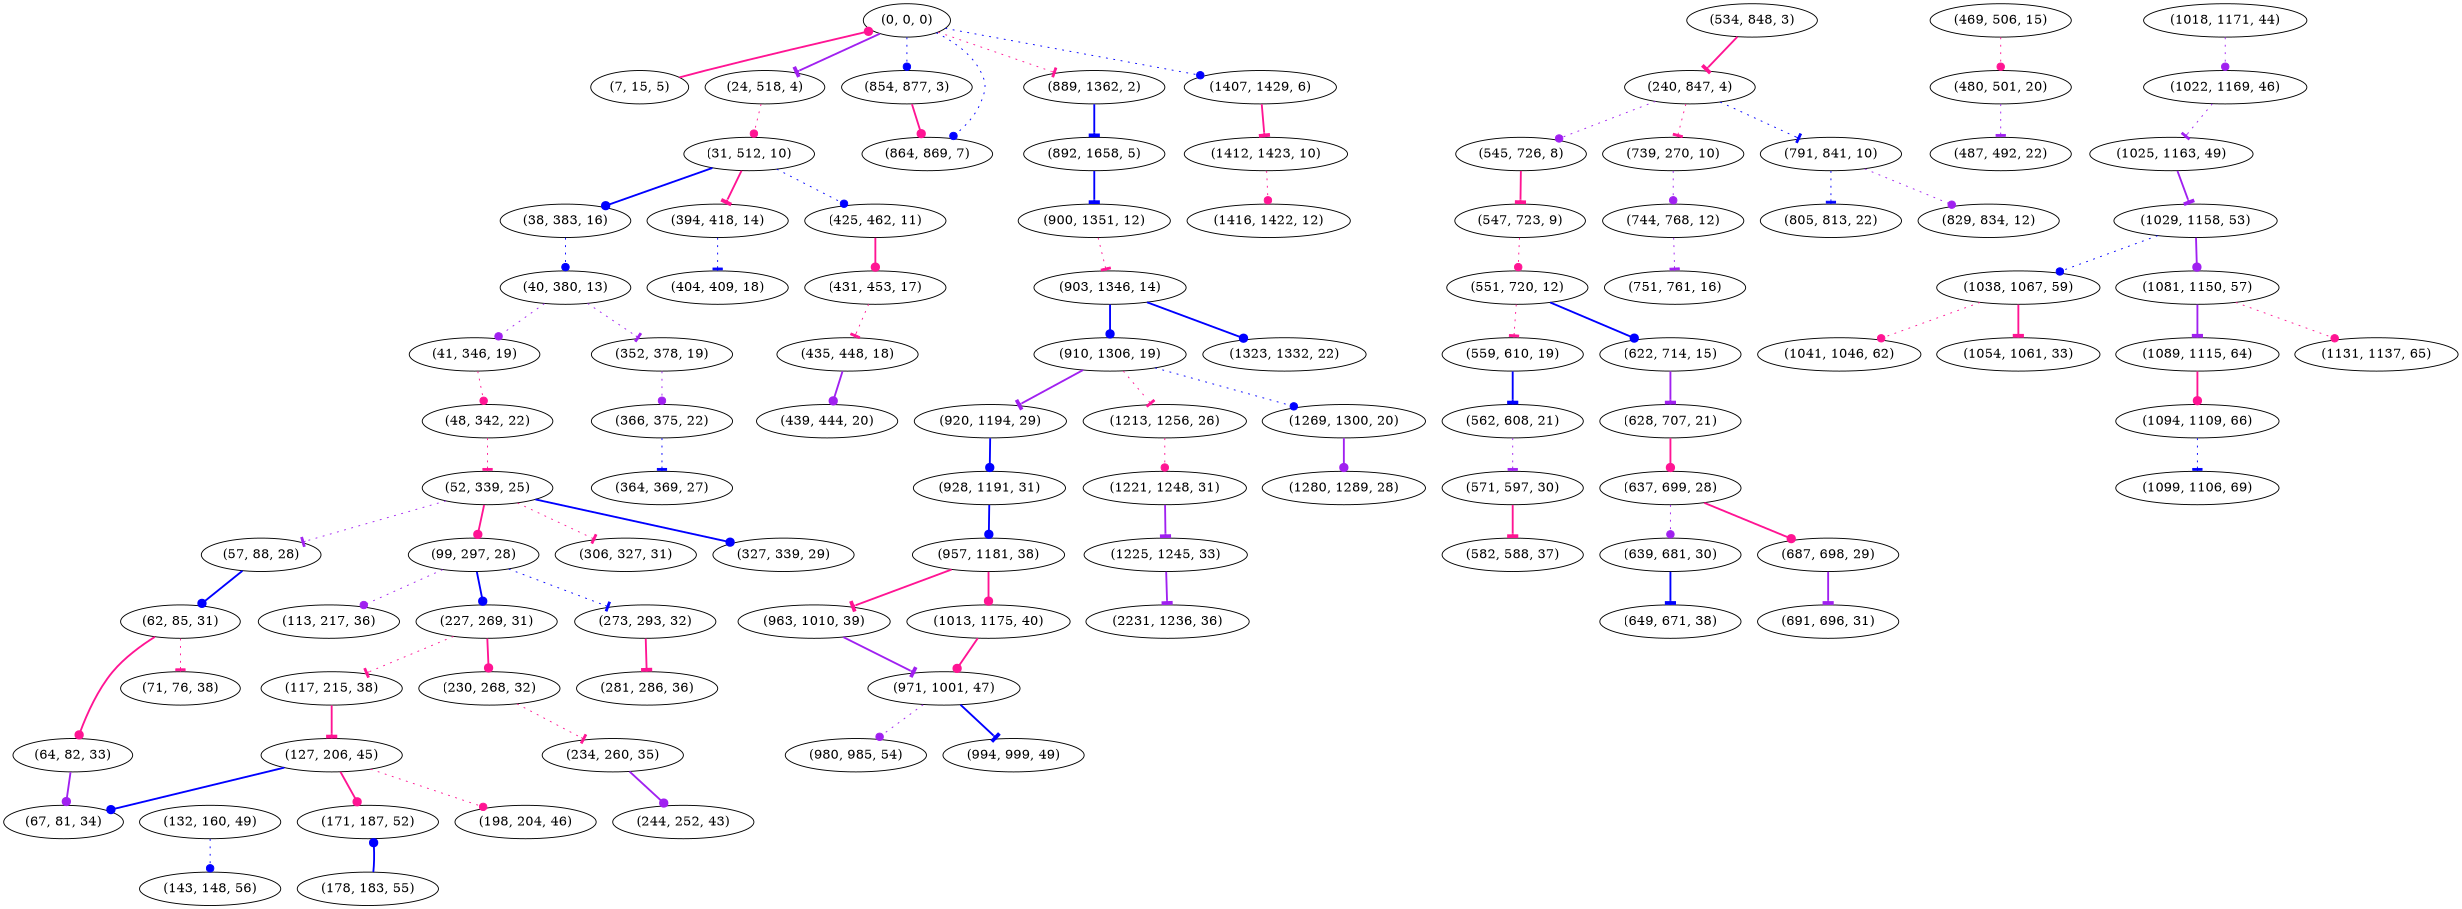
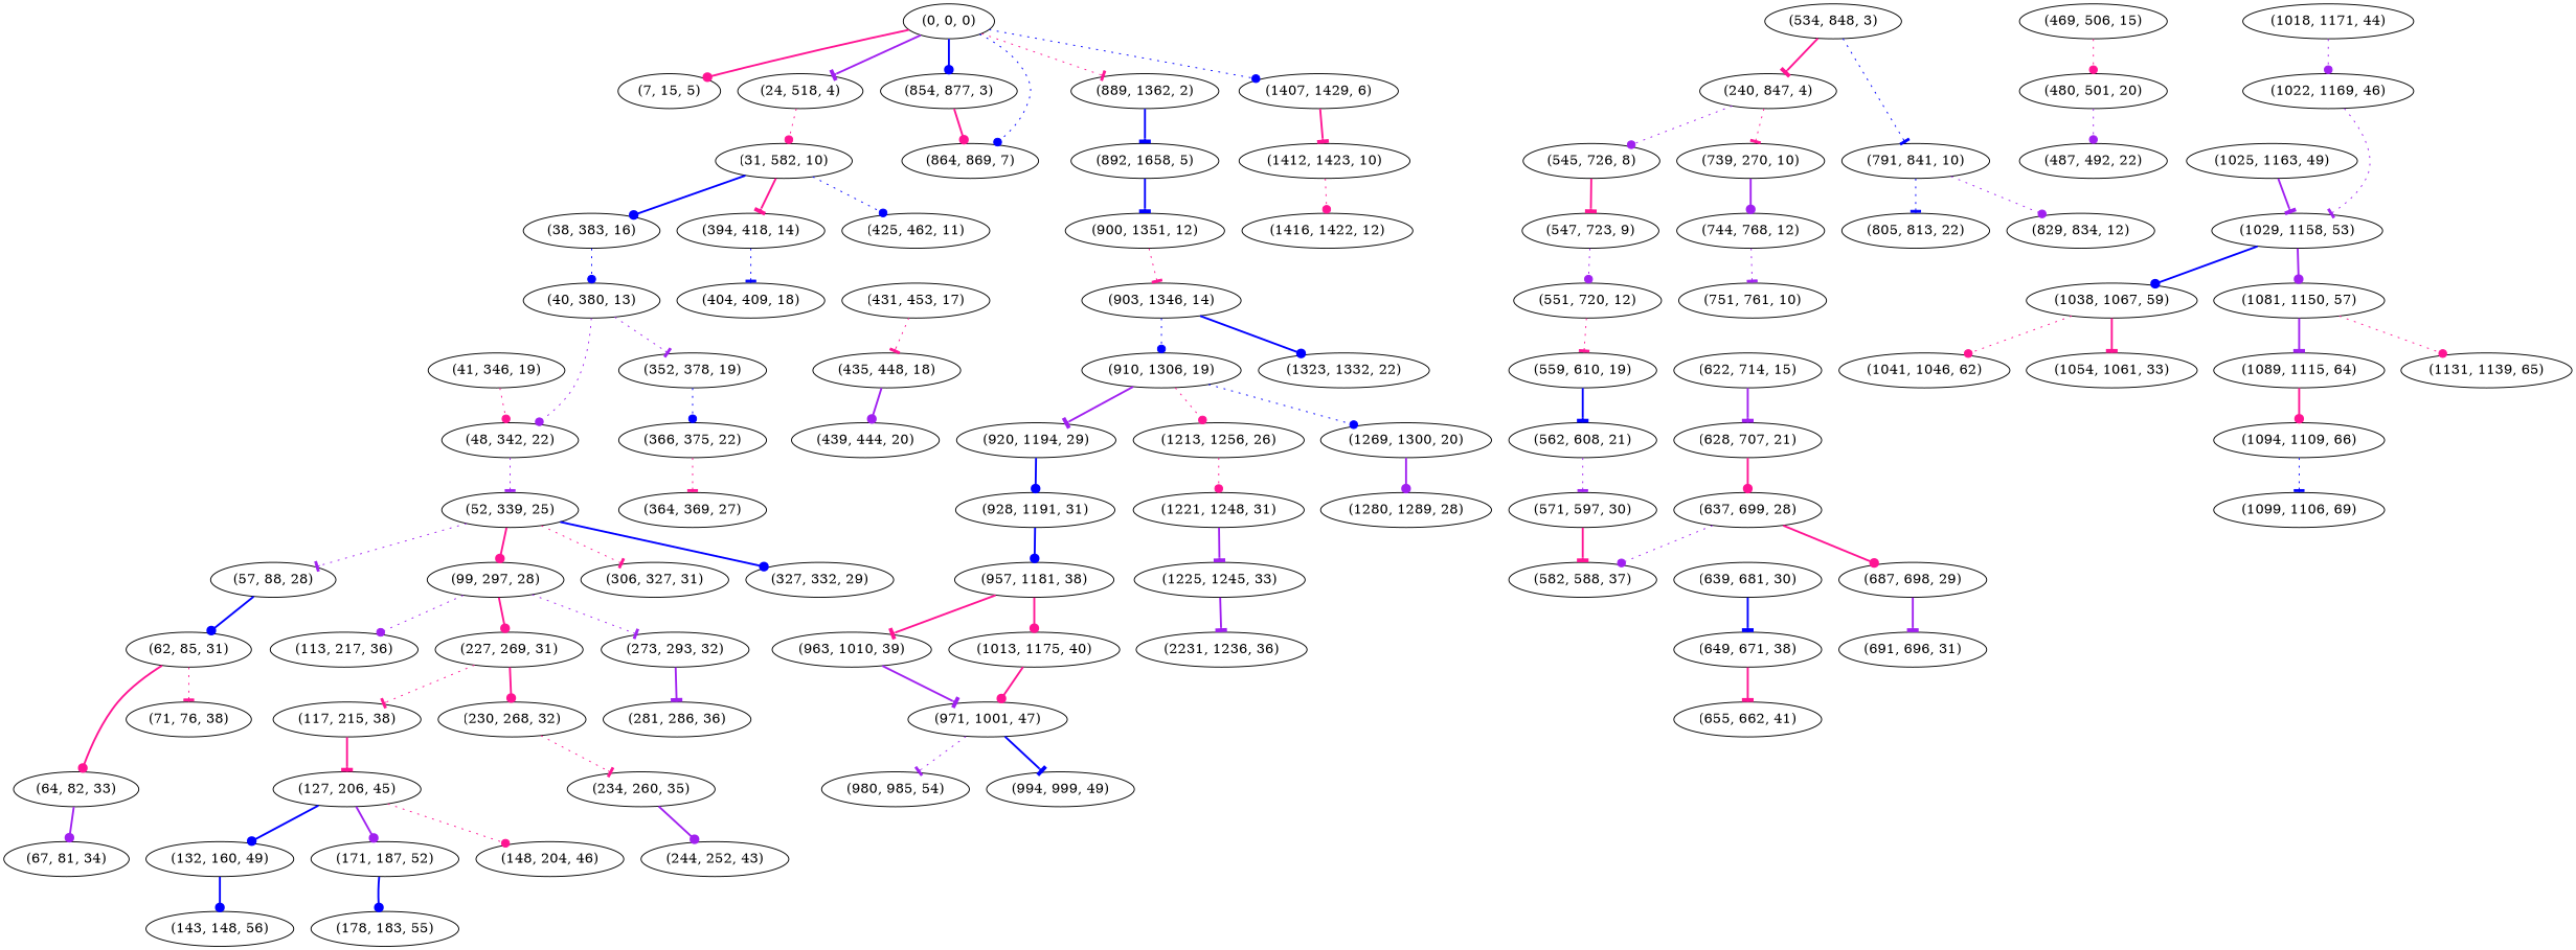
  digraph {
    edge [arrowhead=dot color=deeppink style=bold]
    "(0, 0, 0)"
    "(7, 15, 5)"
    "(24, 518, 4)"
    "(854, 877, 3)"
    "(889, 1362, 2)"
    "(1407, 1429, 6)"
    "(864, 869, 7)"
-   "(31, 512, 10)"
+   "(31, 512, 10)" [label="(31, 582, 10)"]
    n9 [label="(240, 847, 4)"]
    "(534, 848, 3)"
    n11 [label="(892, 1658, 5)"]
    n12 [label="(1412, 1423, 10)"]
    "(38, 383, 16)"
    "(394, 418, 14)"
    "(425, 462, 11)"
    n16 [label="(40, 380, 13)"]
    "(404, 409, 18)"
    "(431, 453, 17)"
    "(469, 506, 15)"
    "(480, 501, 20)"
    "(41, 346, 19)"
    "(352, 378, 19)"
    "(48, 342, 22)"
    n24 [label="(366, 375, 22)"]
    "(52, 339, 25)"
    "(57, 88, 28)"
    "(99, 297, 28)"
    n28 [label="(306, 327, 31)"]
-   "(327, 332, 29)" [label="(327, 339, 29)"]
+   "(327, 332, 29)"
    "(62, 85, 31)"
    "(113, 217, 36)"
    "(227, 269, 31)"
    n33 [label="(273, 293, 32)"]
    "(64, 82, 33)"
    "(71, 76, 38)"
    "(67, 81, 34)"
    "(117, 215, 38)"
    "(230, 268, 32)"
    "(281, 286, 36)"
    "(127, 206, 45)"
    "(132, 160, 49)"
    n42 [label="(171, 187, 52)"]
-   "(198, 204, 46)"
+   "(198, 204, 46)" [label="(148, 204, 46)"]
    "(143, 148, 56)"
    "(178, 183, 55)"
    "(234, 260, 35)"
    "(244, 252, 43)"
    "(364, 369, 27)"
    "(435, 448, 18)"
    "(439, 444, 20)"
    "(487, 492, 22)"
    "(545, 726, 8)"
    n53 [label="(739, 270, 10)"]
    "(791, 841, 10)"
    "(547, 723, 9)"
    "(744, 768, 12)"
    "(805, 813, 22)"
    "(829, 834, 12)"
    "(551, 720, 12)"
    "(559, 610, 19)"
    "(622, 714, 15)"
    "(562, 608, 21)"
    "(628, 707, 21)"
    "(571, 597, 30)"
    "(582, 588, 37)"
    "(637, 699, 28)"
    "(639, 681, 30)"
    "(687, 698, 29)"
    "(649, 671, 38)"
    "(691, 696, 31)"
-   "(751, 761, 16)"
+   "(655, 662, 41)"
+   "(751, 761, 16)" [label="(751, 761, 10)"]
    "(900, 1351, 12)"
    "(903, 1346, 14)"
    "(910, 1306, 19)"
    "(1323, 1332, 22)"
    "(920, 1194, 29)"
    "(1213, 1256, 26)"
    "(1269, 1300, 20)"
    n80 [label="(928, 1191, 31)"]
    "(1221, 1248, 31)"
    "(1280, 1289, 28)"
    "(957, 1181, 38)"
    "(963, 1010, 39)"
    "(1013, 1175, 40)"
    "(971, 1001, 47)"
    "(980, 985, 54)"
    "(994, 999, 49)"
    "(1018, 1171, 44)"
    "(1022, 1169, 46)"
    "(1025, 1163, 49)"
    "(1029, 1158, 53)"
    "(1038, 1067, 59)"
    "(1081, 1150, 57)"
    "(1041, 1046, 62)"
    n96 [label="(1054, 1061, 33)"]
    "(1089, 1115, 64)"
-   "(1131, 1137, 65)"
+   "(1131, 1137, 65)" [label="(1131, 1139, 65)"]
    "(1094, 1109, 66)"
    "(1099, 1106, 69)"
    n101 [label="(1225, 1245, 33)"]
    n102 [label="(2231, 1236, 36)"]
    "(1416, 1422, 12)"
-   "(7, 15, 5)" -> "(0, 0, 0)"
+   "(0, 0, 0)" -> "(7, 15, 5)"
    "(0, 0, 0)" -> "(24, 518, 4)" [arrowhead=tee color=purple]
-   "(0, 0, 0)" -> "(854, 877, 3)" [color=blue style=dotted]
+   "(0, 0, 0)" -> "(854, 877, 3)" [color=blue]
    "(0, 0, 0)" -> "(889, 1362, 2)" [arrowhead=tee style=dotted]
    "(0, 0, 0)" -> "(1407, 1429, 6)" [color=blue style=dotted]
    "(0, 0, 0)" -> "(864, 869, 7)" [color=blue style=dotted]
    "(24, 518, 4)" -> "(31, 512, 10)" [style=dotted]
    "(854, 877, 3)" -> "(864, 869, 7)"
    "(889, 1362, 2)" -> n11 [arrowhead=tee color=blue]
    "(1407, 1429, 6)" -> n12 [arrowhead=tee]
    "(31, 512, 10)" -> "(38, 383, 16)" [color=blue]
    "(31, 512, 10)" -> "(394, 418, 14)" [arrowhead=tee]
    "(31, 512, 10)" -> "(425, 462, 11)" [color=blue style=dotted]
    n9 -> "(545, 726, 8)" [color=purple style=dotted]
    n9 -> n53 [arrowhead=tee style=dotted]
-   n9 -> "(791, 841, 10)" [arrowhead=tee color=blue style=dotted]
+   "(534, 848, 3)" -> "(791, 841, 10)" [arrowhead=tee color=blue style=dotted]
    "(534, 848, 3)" -> n9 [arrowhead=tee]
    n11 -> "(900, 1351, 12)" [arrowhead=tee color=blue]
    n12 -> "(1416, 1422, 12)" [style=dotted]
    "(38, 383, 16)" -> n16 [color=blue style=dotted]
    "(394, 418, 14)" -> "(404, 409, 18)" [arrowhead=tee color=blue style=dotted]
-   "(425, 462, 11)" -> "(431, 453, 17)"
-   n16 -> "(41, 346, 19)" [color=purple style=dotted]
+   n16 -> "(48, 342, 22)" [color=purple style=dotted]
    n16 -> "(352, 378, 19)" [arrowhead=tee color=purple style=dotted]
    "(431, 453, 17)" -> "(435, 448, 18)" [arrowhead=tee style=dotted]
    "(469, 506, 15)" -> "(480, 501, 20)" [style=dotted]
-   "(480, 501, 20)" -> "(487, 492, 22)" [arrowhead=tee color=purple style=dotted]
+   "(480, 501, 20)" -> "(487, 492, 22)" [color=purple style=dotted]
    "(41, 346, 19)" -> "(48, 342, 22)" [style=dotted]
-   "(352, 378, 19)" -> n24 [color=purple style=dotted]
-   "(48, 342, 22)" -> "(52, 339, 25)" [arrowhead=tee style=dotted]
-   n24 -> "(364, 369, 27)" [arrowhead=tee color=blue style=dotted]
+   "(352, 378, 19)" -> n24 [color=blue style=dotted]
+   "(48, 342, 22)" -> "(52, 339, 25)" [arrowhead=tee color=purple style=dotted]
+   n24 -> "(364, 369, 27)" [arrowhead=tee style=dotted]
    "(52, 339, 25)" -> "(57, 88, 28)" [arrowhead=tee color=purple style=dotted]
    "(52, 339, 25)" -> "(99, 297, 28)"
    "(52, 339, 25)" -> n28 [arrowhead=tee style=dotted]
    "(52, 339, 25)" -> "(327, 332, 29)" [color=blue]
    "(57, 88, 28)" -> "(62, 85, 31)" [color=blue]
    "(99, 297, 28)" -> "(113, 217, 36)" [color=purple style=dotted]
-   "(99, 297, 28)" -> "(227, 269, 31)" [color=blue]
-   "(99, 297, 28)" -> n33 [arrowhead=tee color=blue style=dotted]
+   "(99, 297, 28)" -> "(227, 269, 31)"
+   "(99, 297, 28)" -> n33 [arrowhead=tee color=purple style=dotted]
    "(62, 85, 31)" -> "(64, 82, 33)"
    "(62, 85, 31)" -> "(71, 76, 38)" [arrowhead=tee style=dotted]
    "(227, 269, 31)" -> "(117, 215, 38)" [arrowhead=tee style=dotted]
    "(227, 269, 31)" -> "(230, 268, 32)"
-   n33 -> "(281, 286, 36)" [arrowhead=tee]
+   n33 -> "(281, 286, 36)" [arrowhead=tee color=purple]
    "(64, 82, 33)" -> "(67, 81, 34)" [color=purple]
    "(117, 215, 38)" -> "(127, 206, 45)" [arrowhead=tee]
    "(230, 268, 32)" -> "(234, 260, 35)" [arrowhead=tee style=dotted]
-   "(127, 206, 45)" -> "(67, 81, 34)" [color=blue]
-   "(127, 206, 45)" -> n42
+   "(127, 206, 45)" -> "(132, 160, 49)" [color=blue]
+   "(127, 206, 45)" -> n42 [color=purple]
    "(127, 206, 45)" -> "(198, 204, 46)" [style=dotted]
-   "(132, 160, 49)" -> "(143, 148, 56)" [color=blue style=dotted]
-   "(178, 183, 55)" -> n42 [color=blue]
+   "(132, 160, 49)" -> "(143, 148, 56)" [color=blue]
+   n42 -> "(178, 183, 55)" [color=blue]
    "(234, 260, 35)" -> "(244, 252, 43)" [color=purple]
    "(435, 448, 18)" -> "(439, 444, 20)" [color=purple]
    "(545, 726, 8)" -> "(547, 723, 9)" [arrowhead=tee]
-   n53 -> "(744, 768, 12)" [color=purple style=dotted]
+   n53 -> "(744, 768, 12)" [color=purple]
    "(791, 841, 10)" -> "(805, 813, 22)" [arrowhead=tee color=blue style=dotted]
    "(791, 841, 10)" -> "(829, 834, 12)" [color=purple style=dotted]
-   "(547, 723, 9)" -> "(551, 720, 12)" [style=dotted]
+   "(547, 723, 9)" -> "(551, 720, 12)" [color=purple style=dotted]
    "(744, 768, 12)" -> "(751, 761, 16)" [arrowhead=tee color=purple style=dotted]
    "(551, 720, 12)" -> "(559, 610, 19)" [arrowhead=tee style=dotted]
-   "(551, 720, 12)" -> "(622, 714, 15)" [color=blue]
    "(559, 610, 19)" -> "(562, 608, 21)" [arrowhead=tee color=blue]
    "(622, 714, 15)" -> "(628, 707, 21)" [arrowhead=tee color=purple]
    "(562, 608, 21)" -> "(571, 597, 30)" [arrowhead=tee color=purple style=dotted]
    "(628, 707, 21)" -> "(637, 699, 28)"
    "(571, 597, 30)" -> "(582, 588, 37)" [arrowhead=tee]
-   "(637, 699, 28)" -> "(639, 681, 30)" [color=purple style=dotted]
+   "(637, 699, 28)" -> "(582, 588, 37)" [color=purple style=dotted]
    "(637, 699, 28)" -> "(687, 698, 29)"
    "(639, 681, 30)" -> "(649, 671, 38)" [arrowhead=tee color=blue]
    "(687, 698, 29)" -> "(691, 696, 31)" [arrowhead=tee color=purple]
+   "(649, 671, 38)" -> "(655, 662, 41)" [arrowhead=tee]
    "(900, 1351, 12)" -> "(903, 1346, 14)" [arrowhead=tee style=dotted]
-   "(903, 1346, 14)" -> "(910, 1306, 19)" [color=blue]
+   "(903, 1346, 14)" -> "(910, 1306, 19)" [color=blue style=dotted]
    "(903, 1346, 14)" -> "(1323, 1332, 22)" [color=blue]
    "(910, 1306, 19)" -> "(920, 1194, 29)" [arrowhead=tee color=purple]
-   "(910, 1306, 19)" -> "(1213, 1256, 26)" [arrowhead=tee style=dotted]
+   "(910, 1306, 19)" -> "(1213, 1256, 26)" [style=dotted]
    "(910, 1306, 19)" -> "(1269, 1300, 20)" [color=blue style=dotted]
    "(920, 1194, 29)" -> n80 [color=blue]
    "(1213, 1256, 26)" -> "(1221, 1248, 31)" [style=dotted]
    "(1269, 1300, 20)" -> "(1280, 1289, 28)" [color=purple]
    n80 -> "(957, 1181, 38)" [color=blue]
    "(1221, 1248, 31)" -> n101 [arrowhead=tee color=purple]
    "(957, 1181, 38)" -> "(963, 1010, 39)" [arrowhead=tee]
    "(957, 1181, 38)" -> "(1013, 1175, 40)"
    "(963, 1010, 39)" -> "(971, 1001, 47)" [arrowhead=tee color=purple]
    "(1013, 1175, 40)" -> "(971, 1001, 47)"
-   "(971, 1001, 47)" -> "(980, 985, 54)" [color=purple style=dotted]
+   "(971, 1001, 47)" -> "(980, 985, 54)" [arrowhead=tee color=purple style=dotted]
    "(971, 1001, 47)" -> "(994, 999, 49)" [arrowhead=tee color=blue]
    "(1018, 1171, 44)" -> "(1022, 1169, 46)" [color=purple style=dotted]
-   "(1022, 1169, 46)" -> "(1025, 1163, 49)" [arrowhead=tee color=purple style=dotted]
+   "(1022, 1169, 46)" -> "(1029, 1158, 53)" [arrowhead=tee color=purple style=dotted]
    "(1025, 1163, 49)" -> "(1029, 1158, 53)" [arrowhead=tee color=purple]
-   "(1029, 1158, 53)" -> "(1038, 1067, 59)" [color=blue style=dotted]
+   "(1029, 1158, 53)" -> "(1038, 1067, 59)" [color=blue]
    "(1029, 1158, 53)" -> "(1081, 1150, 57)" [color=purple]
    "(1038, 1067, 59)" -> "(1041, 1046, 62)" [style=dotted]
    "(1038, 1067, 59)" -> n96 [arrowhead=tee]
    "(1081, 1150, 57)" -> "(1089, 1115, 64)" [arrowhead=tee color=purple]
    "(1081, 1150, 57)" -> "(1131, 1137, 65)" [style=dotted]
    "(1089, 1115, 64)" -> "(1094, 1109, 66)"
    "(1094, 1109, 66)" -> "(1099, 1106, 69)" [arrowhead=tee color=blue style=dotted]
    n101 -> n102 [arrowhead=tee color=purple]
  }
